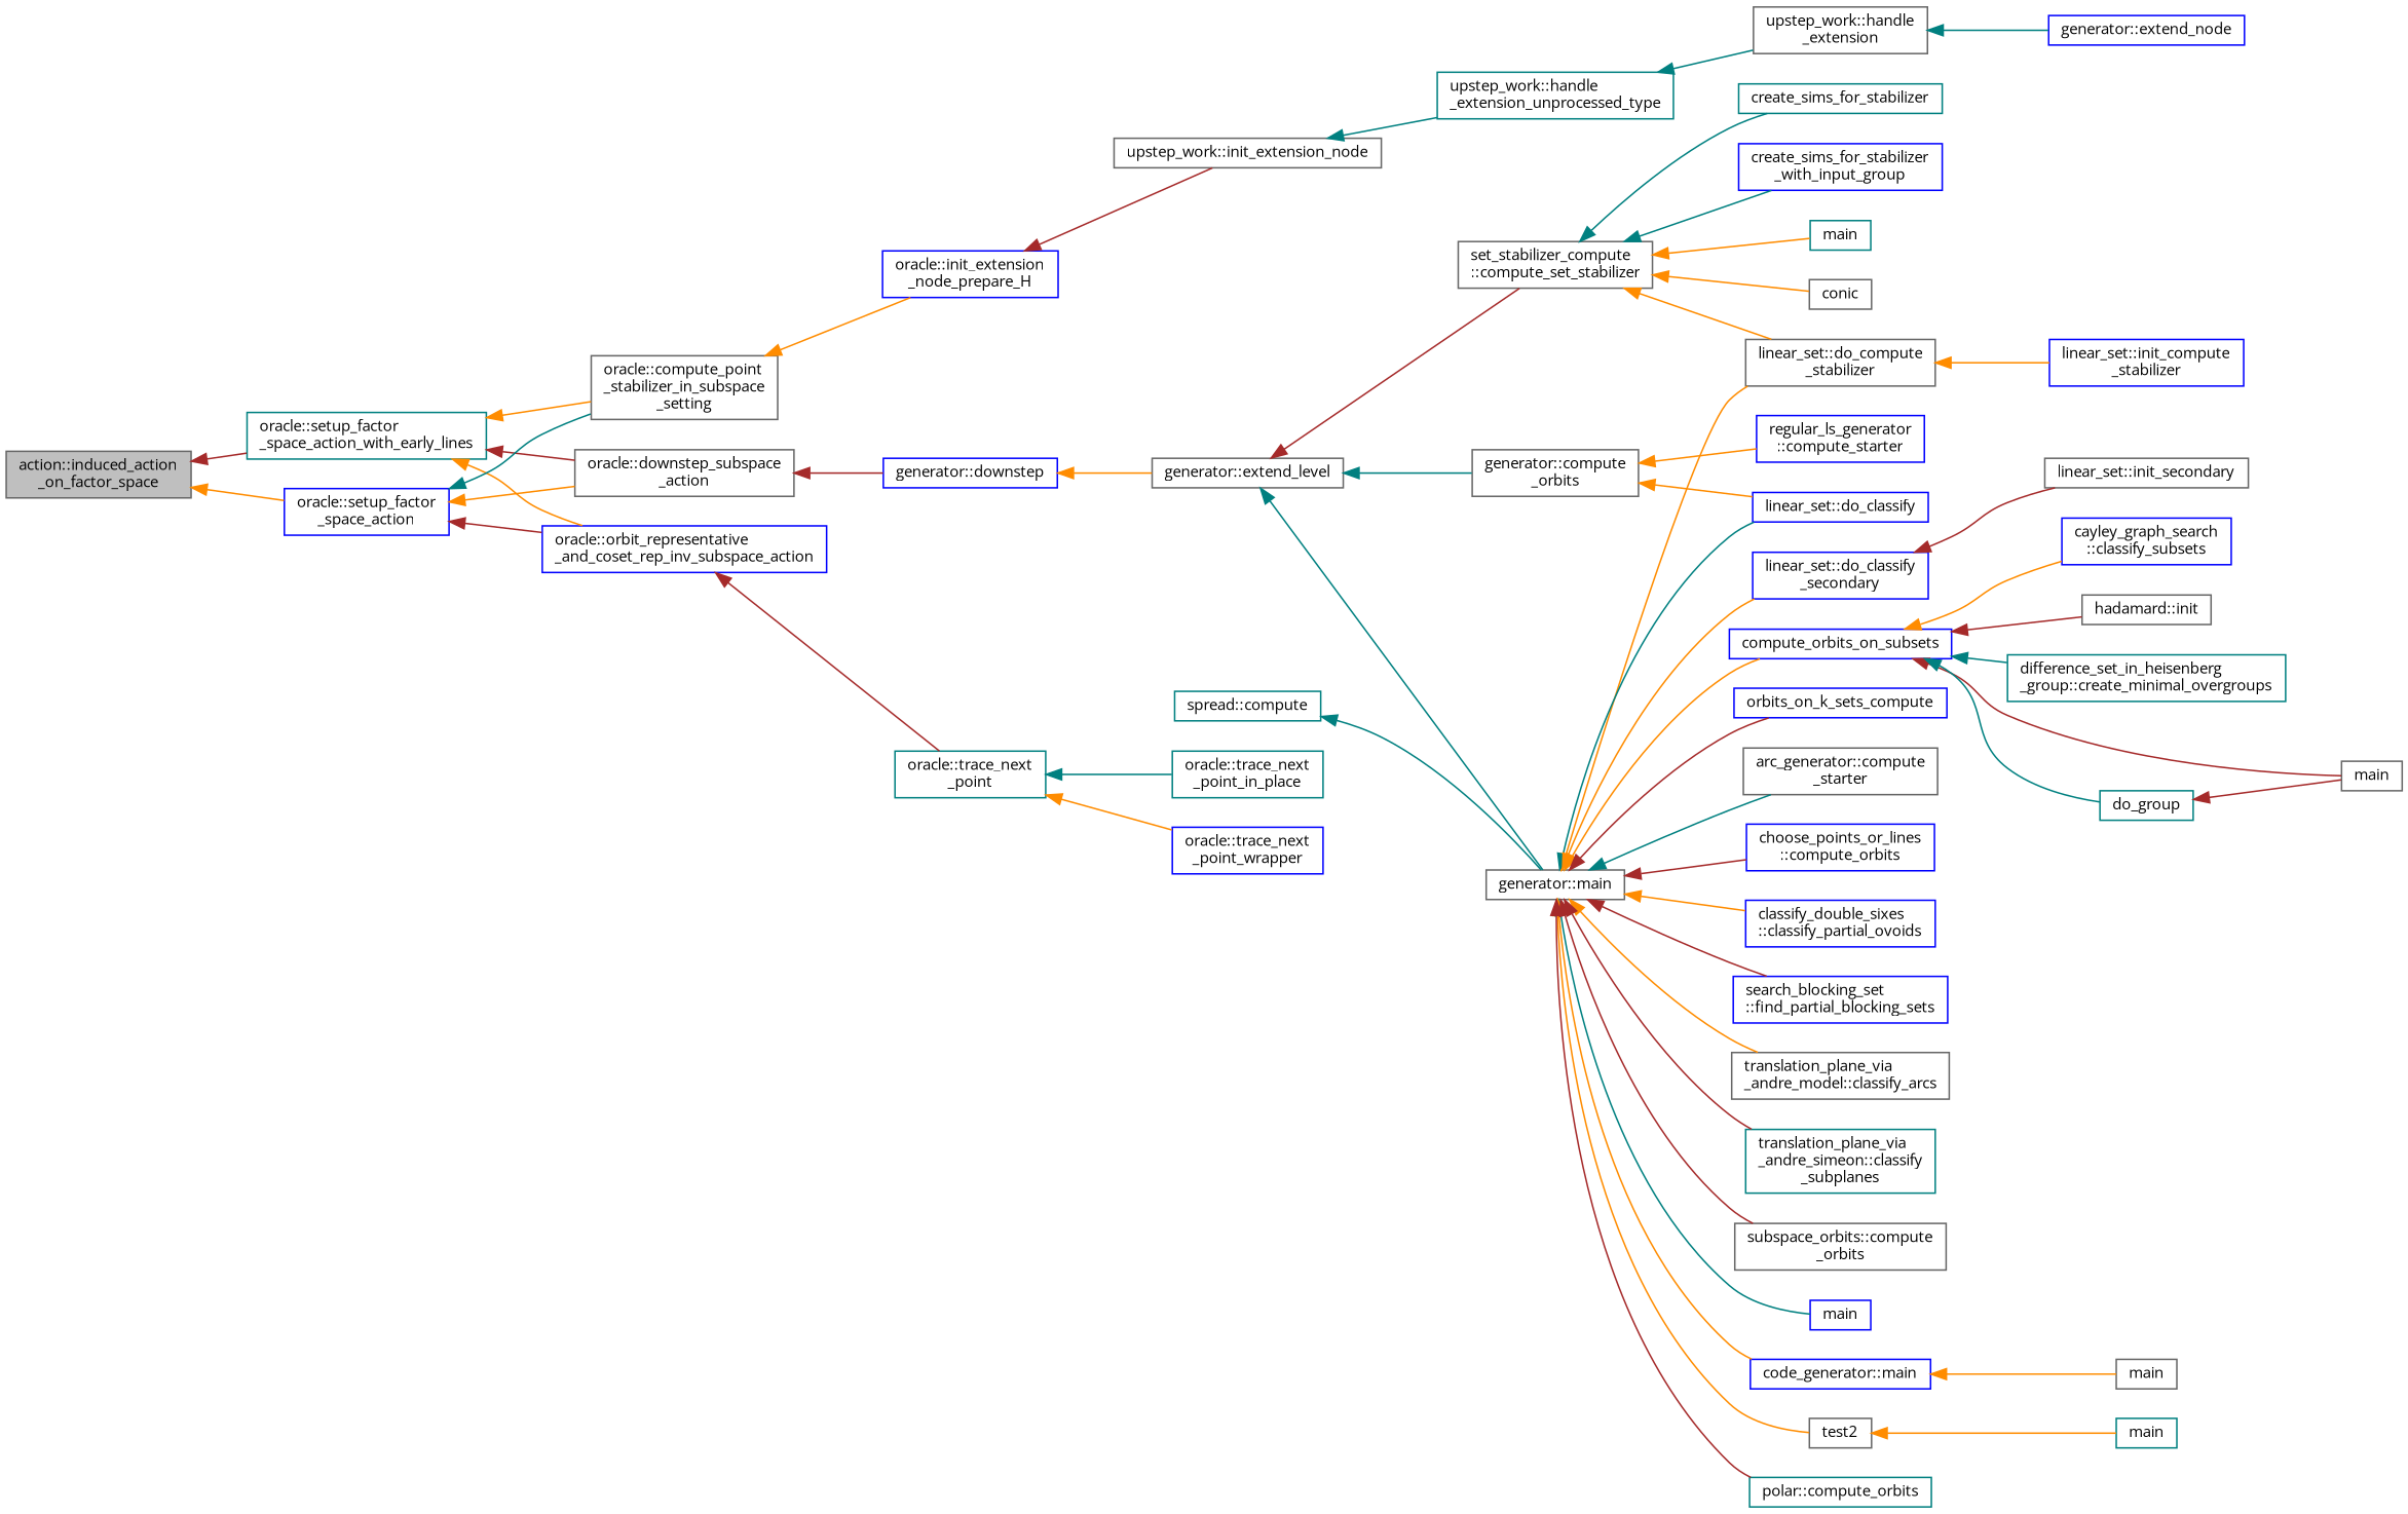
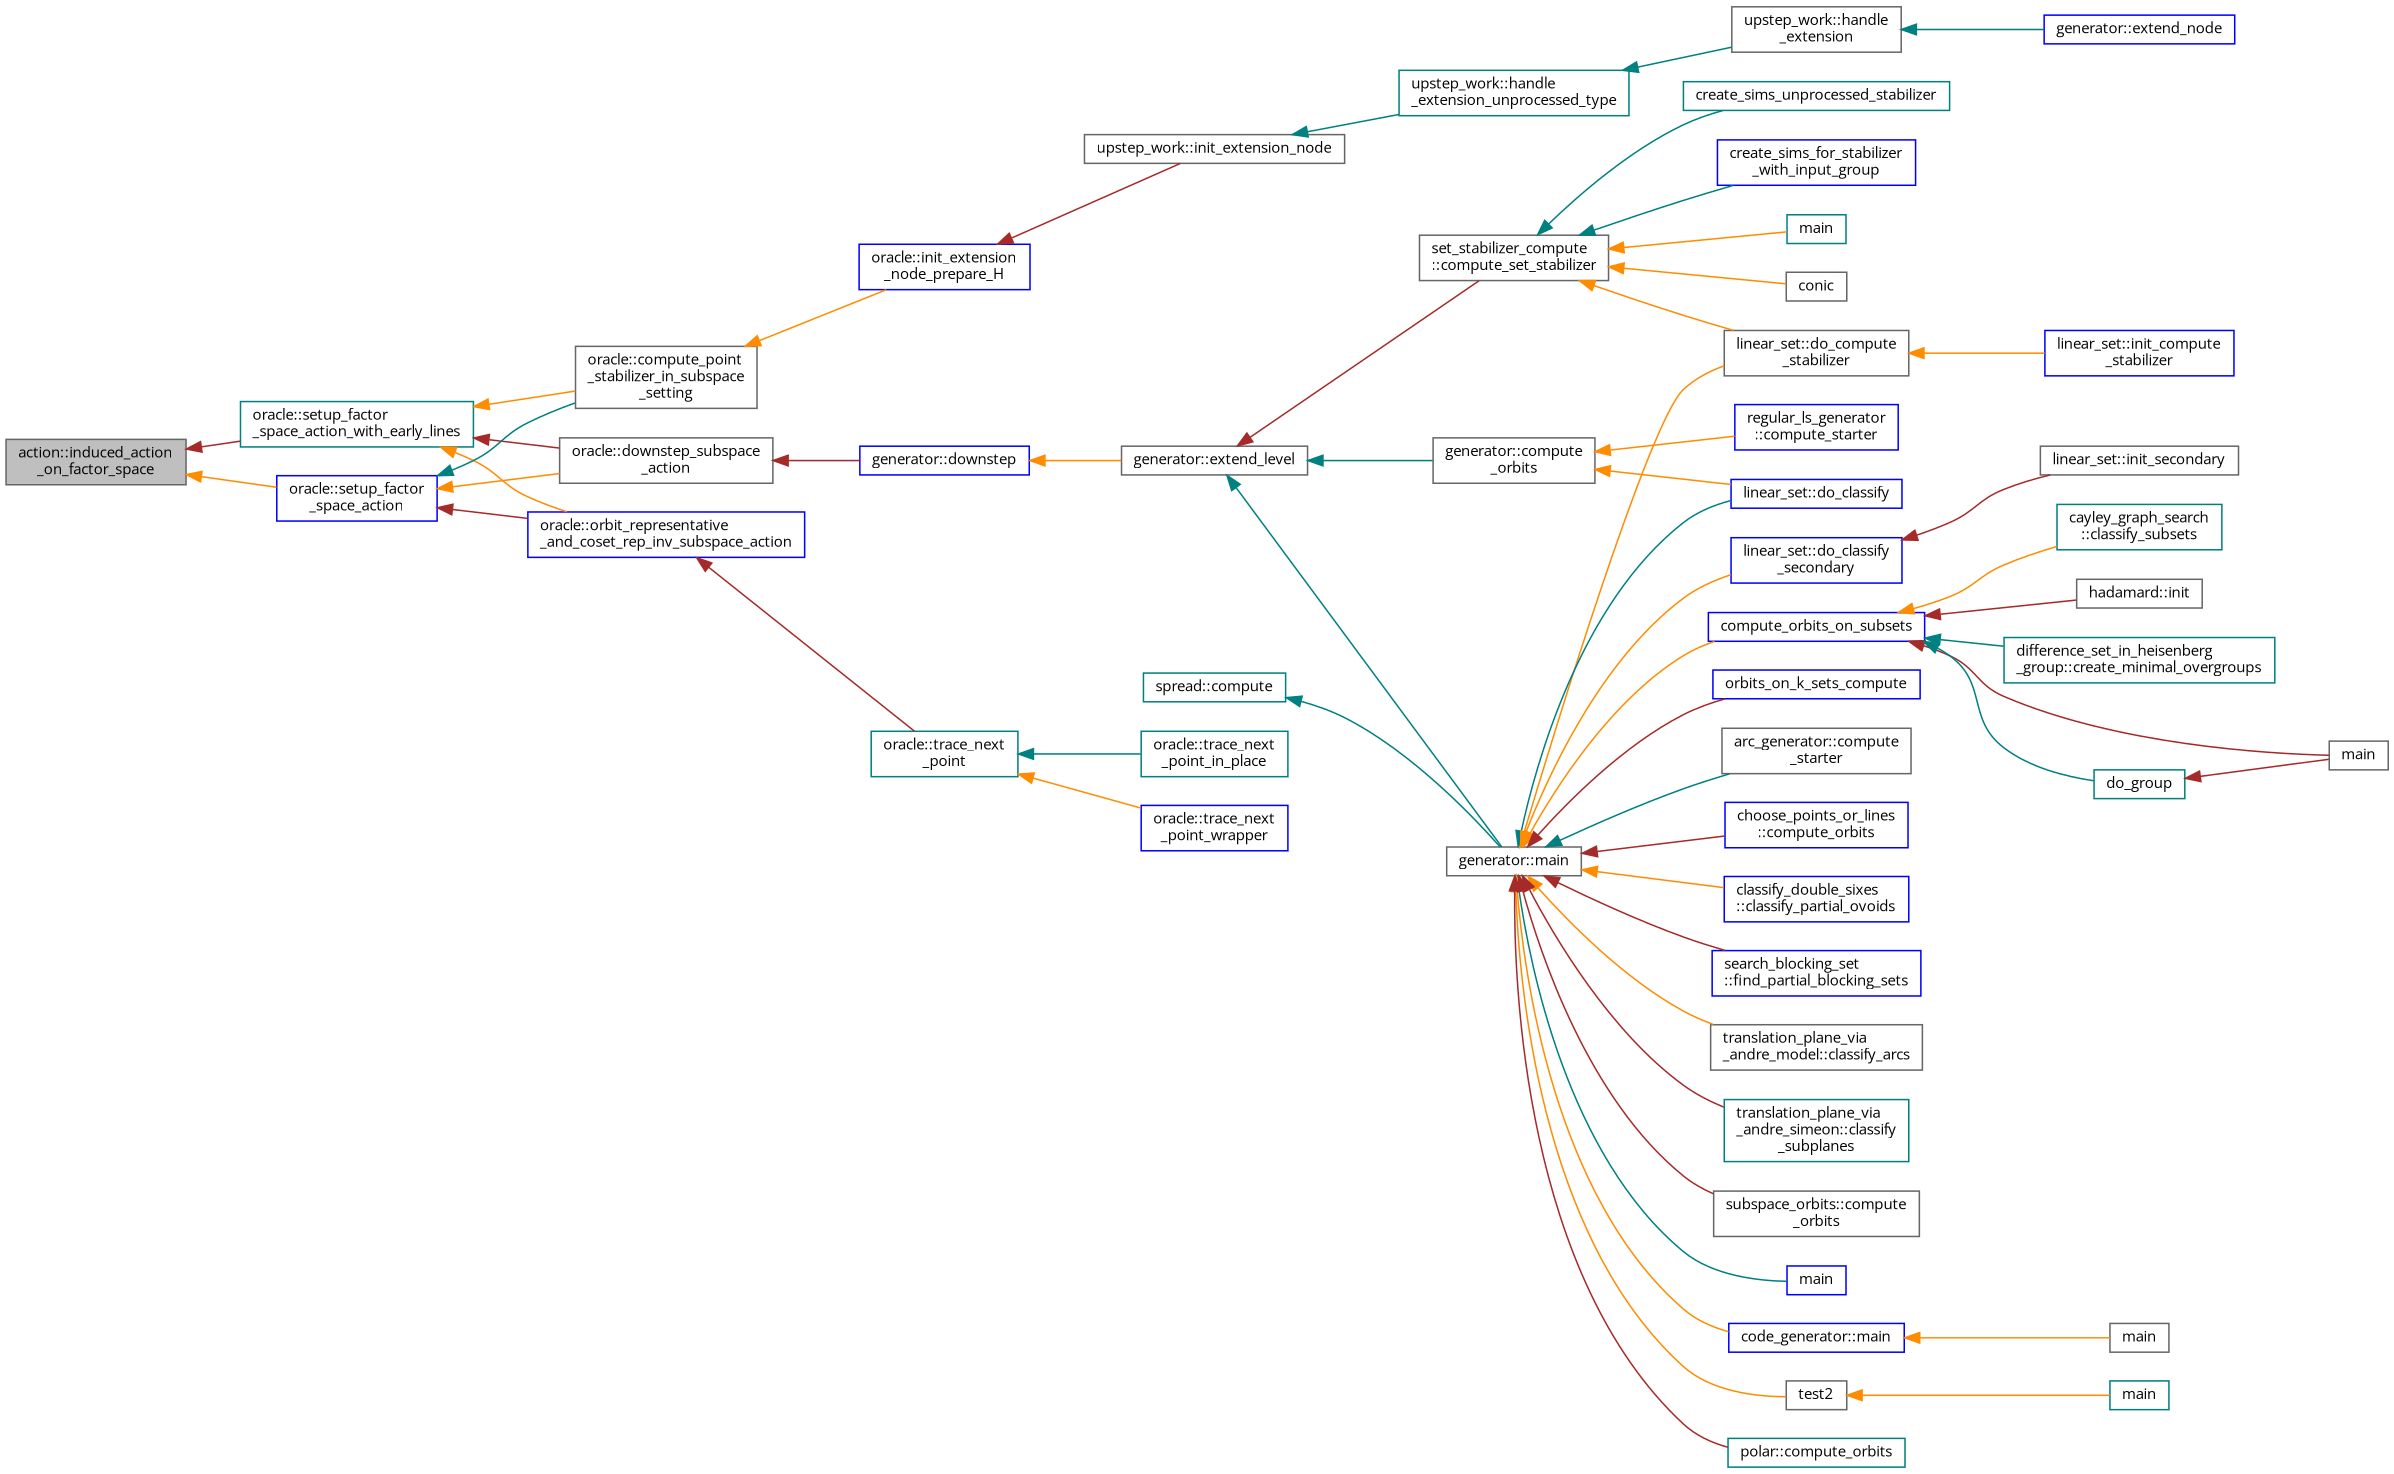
  digraph {
    fontname="Open Sans"
    rankdir=LR
    node [color=gray40 fillcolor=white fontname="Open Sans" fontsize=10 shape=record style=filled]
    edge [color=darkorange dir=back fontname="Open Sans" fontsize=10 labelfontname=Helvetica labelfontsize=10 style=solid]
    n1 [fillcolor=grey75 fontcolor=black height=0.2 label="action::induced_action\l_on_factor_space" width=0.4]
    n2 [color=teal height=0.2 label="oracle::setup_factor\l_space_action_with_early_lines" width=0.4]
    n3 [color=blue height=0.2 label="oracle::setup_factor\l_space_action" width=0.4]
    n4 [height=0.2 label="oracle::compute_point\l_stabilizer_in_subspace\l_setting" width=0.4]
    n5 [height=0.2 label="oracle::downstep_subspace\l_action" width=0.4]
    n6 [color=blue height=0.2 label="oracle::orbit_representative\l_and_coset_rep_inv_subspace_action" width=0.4]
    n7 [color=blue height=0.2 label="oracle::init_extension\l_node_prepare_H" width=0.4]
    n8 [color=blue height=0.2 label="generator::downstep" width=0.4]
    n9 [color=teal height=0.2 label="oracle::trace_next\l_point" width=0.4]
    n10 [height=0.2 label="upstep_work::init_extension_node" width=0.4]
    n11 [color=teal height=0.2 label="upstep_work::handle\l_extension_unprocessed_type" width=0.4]
    n12 [height=0.2 label="upstep_work::handle\l_extension" width=0.4]
    n13 [color=blue height=0.2 label="generator::extend_node" width=0.4]
    n14 [height=0.2 label="generator::extend_level" width=0.4]
    n15 [height=0.2 label="set_stabilizer_compute\l::compute_set_stabilizer" width=0.4]
    n16 [height=0.2 label="generator::compute\l_orbits" width=0.4]
    n17 [height=0.2 label="generator::main" width=0.4]
    n18 [color=teal height=0.2 label=main width=0.4]
    n19 [height=0.2 label=conic width=0.4]
    n20 [height=0.2 label="linear_set::do_compute\l_stabilizer" width=0.4]
-   n21 [color=teal height=0.2 label=create_sims_for_stabilizer width=0.4]
+   n21 [color=teal height=0.2 label=create_sims_unprocessed_stabilizer width=0.4]
    n22 [color=blue height=0.2 label="create_sims_for_stabilizer\l_with_input_group" width=0.4]
    n23 [color=blue height=0.2 label="regular_ls_generator\l::compute_starter" width=0.4]
    n24 [color=blue height=0.2 label="linear_set::do_classify" width=0.4]
    n25 [color=blue height=0.2 label=main width=0.4]
    n26 [color=blue height=0.2 label="code_generator::main" width=0.4]
    n27 [height=0.2 label=test2 width=0.4]
    n28 [color=teal height=0.2 label="polar::compute_orbits" width=0.4]
    n29 [color=blue height=0.2 label="linear_set::do_classify\l_secondary" width=0.4]
    n30 [color=blue height=0.2 label=compute_orbits_on_subsets width=0.4]
    n31 [color=blue height=0.2 label=orbits_on_k_sets_compute width=0.4]
    n32 [height=0.2 label="arc_generator::compute\l_starter" width=0.4]
    n33 [color=blue height=0.2 label="choose_points_or_lines\l::compute_orbits" width=0.4]
    n34 [color=blue height=0.2 label="classify_double_sixes\l::classify_partial_ovoids" width=0.4]
    n35 [color=blue height=0.2 label="search_blocking_set\l::find_partial_blocking_sets" width=0.4]
    n36 [height=0.2 label="translation_plane_via\l_andre_model::classify_arcs" width=0.4]
    n37 [color=teal height=0.2 label="translation_plane_via\l_andre_simeon::classify\l_subplanes" width=0.4]
    n38 [height=0.2 label="subspace_orbits::compute\l_orbits" width=0.4]
    n39 [color=blue height=0.2 label="linear_set::init_compute\l_stabilizer" width=0.4]
    n40 [height=0.2 label=main width=0.4]
    n41 [color=teal height=0.2 label=main width=0.4]
    n42 [height=0.2 label="linear_set::init_secondary" width=0.4]
-   n43 [color=blue height=0.2 label="cayley_graph_search\l::classify_subsets" width=0.4]
+   n43 [color=teal height=0.2 label="cayley_graph_search\l::classify_subsets" width=0.4]
    n44 [height=0.2 label="hadamard::init" width=0.4]
    n45 [color=teal height=0.2 label="difference_set_in_heisenberg\l_group::create_minimal_overgroups" width=0.4]
    n46 [height=0.2 label=main width=0.4]
    n47 [color=teal height=0.2 label=do_group width=0.4]
    n48 [color=teal height=0.2 label="spread::compute" width=0.4]
    n49 [color=blue height=0.2 label="oracle::trace_next\l_point_wrapper" width=0.4]
    n50 [color=teal height=0.2 label="oracle::trace_next\l_point_in_place" width=0.4]
    n1 -> n2 [color=brown]
    n1 -> n3
    n2 -> n4
    n2 -> n5 [color=brown]
    n2 -> n6
    n3 -> n4 [color=teal]
    n3 -> n5
    n3 -> n6 [color=brown]
    n4 -> n7
    n5 -> n8 [color=brown]
    n6 -> n9 [color=brown]
    n7 -> n10 [color=brown]
    n8 -> n14
    n9 -> n49
    n9 -> n50 [color=teal]
    n10 -> n11 [color=teal]
    n11 -> n12 [color=teal]
    n12 -> n13 [color=teal]
    n14 -> n15 [color=brown]
    n14 -> n16 [color=teal]
    n14 -> n17 [color=teal]
    n15 -> n18
    n15 -> n19
    n15 -> n20
    n15 -> n21 [color=teal]
    n15 -> n22 [color=teal]
    n16 -> n23
    n16 -> n24
    n17 -> n20
    n17 -> n24 [color=teal]
    n17 -> n25 [color=teal]
    n17 -> n26
    n17 -> n27
    n17 -> n28 [color=brown]
    n17 -> n29
    n17 -> n30
    n17 -> n31 [color=brown]
    n17 -> n32 [color=teal]
    n17 -> n33 [color=brown]
    n17 -> n34
    n17 -> n35 [color=brown]
    n17 -> n36
    n17 -> n37 [color=brown]
    n17 -> n38 [color=brown]
    n20 -> n39
    n26 -> n40
    n27 -> n41
    n29 -> n42 [color=brown]
    n30 -> n43
    n30 -> n44 [color=brown]
    n30 -> n45 [color=teal]
    n30 -> n46 [color=brown]
    n30 -> n47 [color=teal]
    n47 -> n46 [color=brown]
    n48 -> n17 [color=teal]
  }
